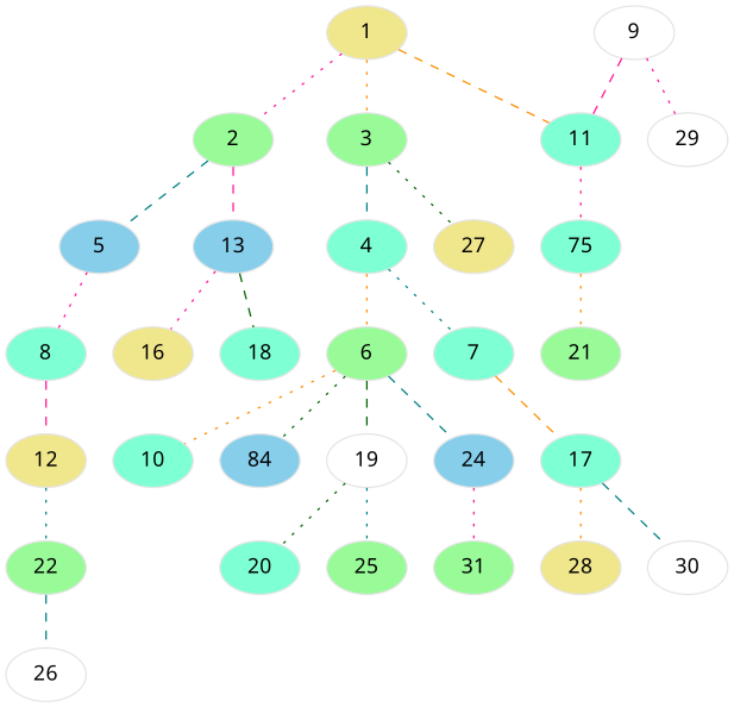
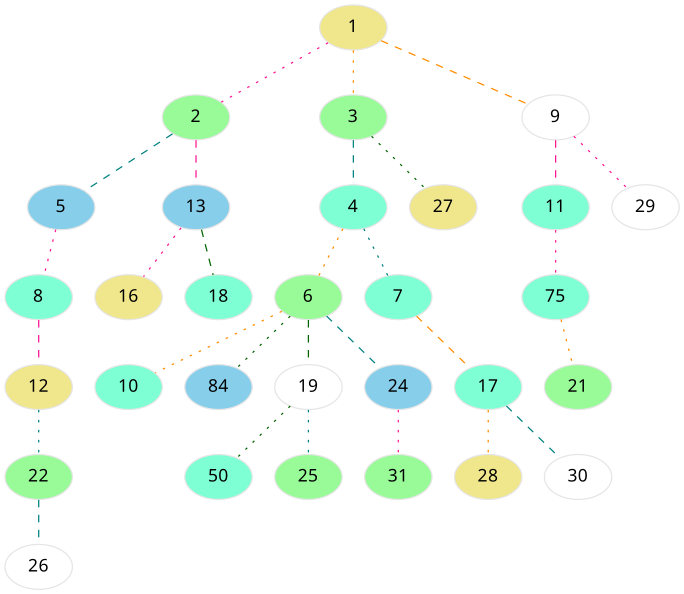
  graph {
    fontname="Noto Sans"
    node [color=gray90 fillcolor=aquamarine fontname="Noto Sans" style=filled]
    edge [color=deeppink fontname="Noto Sans" style=dotted weight=1.0]
    1 [fillcolor=khaki]
    2 [fillcolor=palegreen]
    3 [fillcolor=palegreen]
    9 [fillcolor=white]
    5 [fillcolor=skyblue]
    13 [fillcolor=skyblue]
    4
    27 [fillcolor=khaki]
    11
    29 [fillcolor=white]
    8
    16 [fillcolor=khaki]
    18
    6 [fillcolor=palegreen]
    7
    10
    n17 [fillcolor=skyblue label=84]
    19 [fillcolor=white]
    24 [fillcolor=skyblue]
    17
    12 [fillcolor=khaki]
-   20
+   20 [label=50]
    25 [fillcolor=palegreen]
    31 [fillcolor=palegreen]
    28 [fillcolor=khaki]
    30 [fillcolor=white]
    22 [fillcolor=palegreen]
    n28 [label=75]
    21 [fillcolor=palegreen]
    26 [fillcolor=white]
    1 -- 2
    1 -- 3 [color=darkorange]
-   1 -- 11 [color=darkorange style=dashed]
+   1 -- 9 [color=darkorange style=dashed]
    2 -- 5 [color=teal style=dashed]
    2 -- 13 [style=dashed weight=2.0]
    3 -- 4 [color=teal style=dashed weight=2.0]
    3 -- 27 [color=darkgreen]
    9 -- 11 [style=dashed]
    9 -- 29
    5 -- 8
    13 -- 16
    13 -- 18 [color=darkgreen style=dashed]
    4 -- 6 [color=darkorange]
    4 -- 7 [color=teal]
    11 -- n28 [weight=3.0]
    8 -- 12 [style=dashed weight=2.0]
    6 -- 10 [color=darkorange]
    6 -- n17 [color=darkgreen]
    6 -- 19 [color=darkgreen style=dashed]
    6 -- 24 [color=teal style=dashed]
    7 -- 17 [color=darkorange style=dashed]
    19 -- 20 [color=darkgreen]
    19 -- 25 [color=teal]
    24 -- 31
    17 -- 28 [color=darkorange]
    17 -- 30 [color=teal style=dashed]
    12 -- 22 [color=teal]
    22 -- 26 [color=teal style=dashed]
    n28 -- 21 [color=darkorange]
  }
